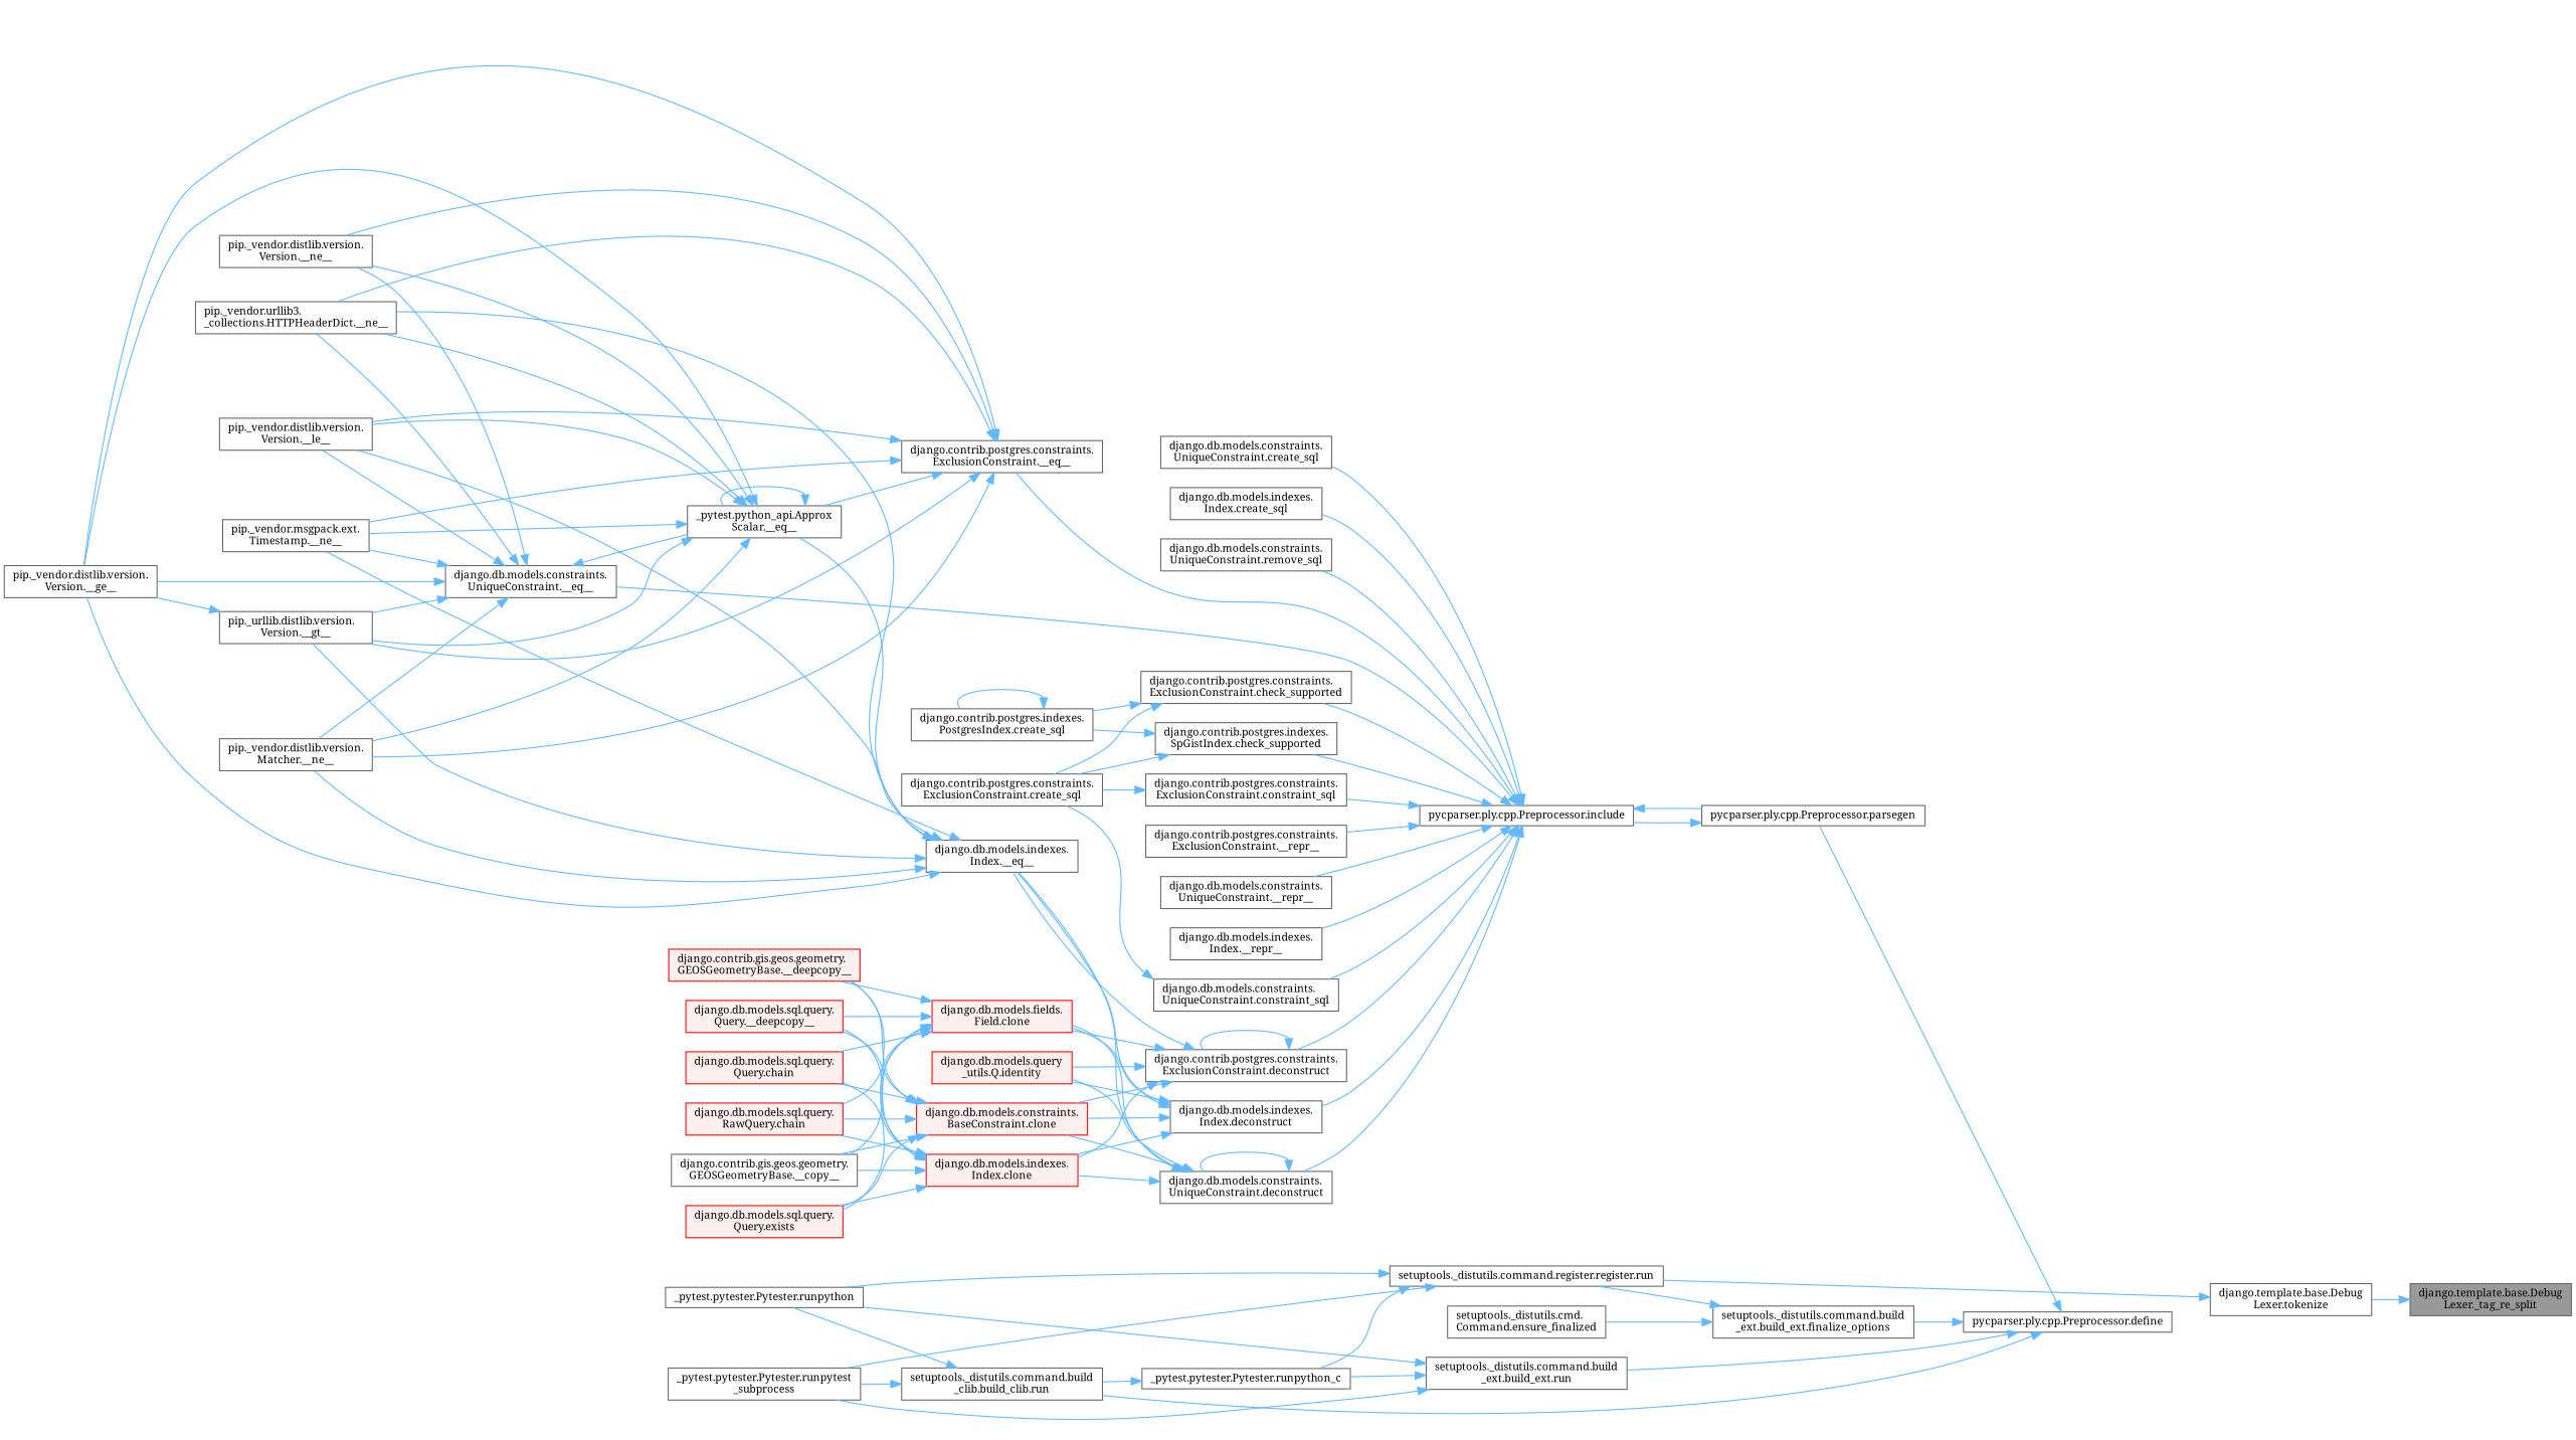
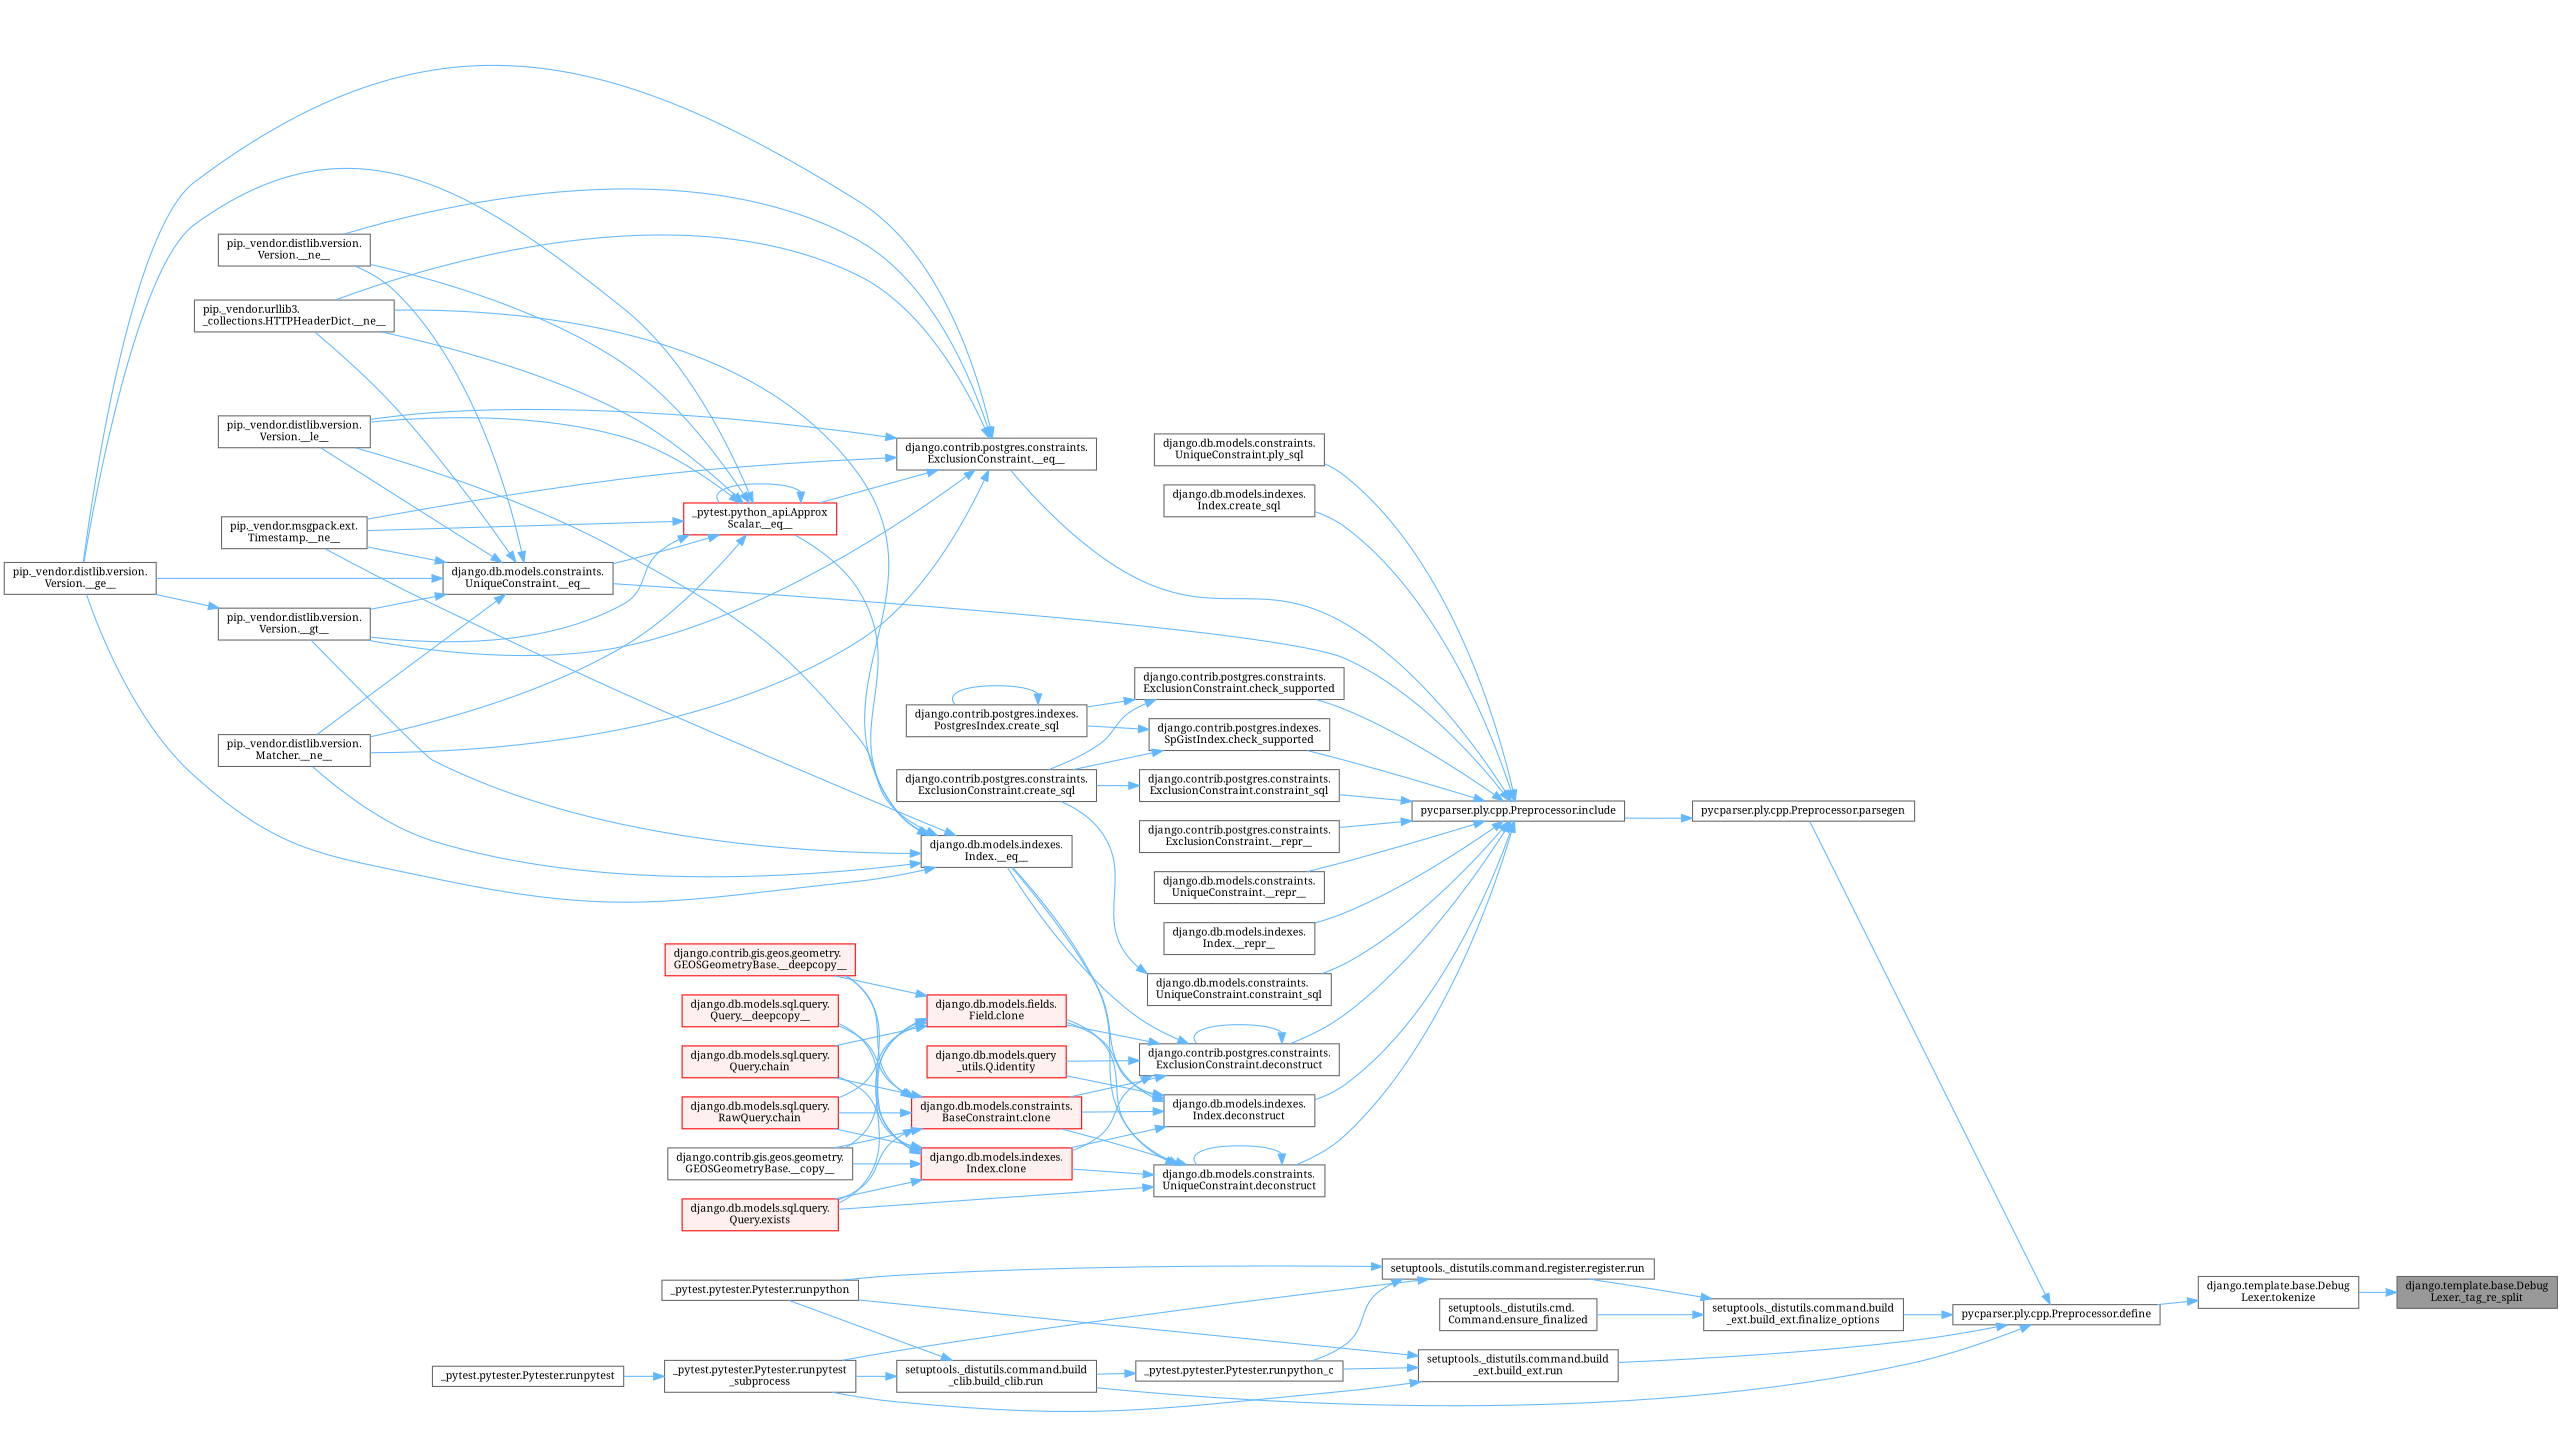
  digraph {
    fontname="Noto Serif"
    rankdir=RL
    node [color=grey40 fillcolor=white fontname="Noto Serif" fontsize=10 shape=box style=filled]
    edge [color=steelblue1 dir=back fontname="Noto Serif" fontsize=10 labelfontname=Helvetica labelfontsize=10 style=solid]
    n1 [color=gray40 fillcolor=grey60 fontcolor=black height=0.2 label="django.template.base.Debug\lLexer._tag_re_split" width=0.4]
    n2 [height=0.2 label="django.template.base.Debug\lLexer.tokenize" width=0.4]
    n3 [height=0.2 label="pycparser.ply.cpp.Preprocessor.define" width=0.4]
    n4 [height=0.2 label="setuptools._distutils.command.build\l_ext.build_ext.finalize_options" width=0.4]
    n5 [height=0.2 label="pycparser.ply.cpp.Preprocessor.parsegen" width=0.4]
    n6 [height=0.2 label="setuptools._distutils.command.build\l_clib.build_clib.run" width=0.4]
    n7 [height=0.2 label="setuptools._distutils.command.build\l_ext.build_ext.run" width=0.4]
    n8 [height=0.2 label="setuptools._distutils.cmd.\lCommand.ensure_finalized" width=0.4]
    n9 [height=0.2 label="setuptools._distutils.command.register.register.run" width=0.4]
    n10 [height=0.2 label="pycparser.ply.cpp.Preprocessor.include" width=0.4]
    n11 [height=0.2 label="_pytest.pytester.Pytester.runpytest\l_subprocess" width=0.4]
    n12 [height=0.2 label="_pytest.pytester.Pytester.runpython" width=0.4]
    n13 [height=0.2 label="_pytest.pytester.Pytester.runpython_c" width=0.4]
+   n14 [height=0.2 label="_pytest.pytester.Pytester.runpytest" width=0.4]
    n15 [height=0.2 label="django.contrib.postgres.constraints.\lExclusionConstraint.__eq__" width=0.4]
    n16 [height=0.2 label="django.db.models.constraints.\lUniqueConstraint.__eq__" width=0.4]
    n17 [height=0.2 label="django.contrib.postgres.constraints.\lExclusionConstraint.__repr__" width=0.4]
    n18 [height=0.2 label="django.db.models.constraints.\lUniqueConstraint.__repr__" width=0.4]
    n19 [height=0.2 label="django.db.models.indexes.\lIndex.__repr__" width=0.4]
    n20 [height=0.2 label="django.contrib.postgres.constraints.\lExclusionConstraint.check_supported" width=0.4]
    n21 [height=0.2 label="django.contrib.postgres.indexes.\lSpGistIndex.check_supported" width=0.4]
    n22 [height=0.2 label="django.contrib.postgres.constraints.\lExclusionConstraint.constraint_sql" width=0.4]
    n23 [height=0.2 label="django.db.models.constraints.\lUniqueConstraint.constraint_sql" width=0.4]
-   n24 [height=0.2 label="django.db.models.constraints.\lUniqueConstraint.create_sql" width=0.4]
+   n24 [height=0.2 label="django.db.models.constraints.\lUniqueConstraint.ply_sql" width=0.4]
    n25 [height=0.2 label="django.db.models.indexes.\lIndex.create_sql" width=0.4]
    n26 [height=0.2 label="django.contrib.postgres.constraints.\lExclusionConstraint.deconstruct" width=0.4]
    n27 [height=0.2 label="django.db.models.constraints.\lUniqueConstraint.deconstruct" width=0.4]
    n28 [height=0.2 label="django.db.models.indexes.\lIndex.deconstruct" width=0.4]
-   n29 [height=0.2 label="django.db.models.constraints.\lUniqueConstraint.remove_sql" width=0.4]
-   n30 [height=0.2 label="_pytest.python_api.Approx\lScalar.__eq__" width=0.4]
+   n30 [color=red height=0.2 label="_pytest.python_api.Approx\lScalar.__eq__" width=0.4]
    n31 [height=0.2 label="pip._vendor.distlib.version.\lVersion.__ge__" width=0.4]
-   n32 [height=0.2 label="pip._urllib.distlib.version.\lVersion.__gt__" width=0.4]
+   n32 [height=0.2 label="pip._vendor.distlib.version.\lVersion.__gt__" width=0.4]
    n33 [height=0.2 label="pip._vendor.distlib.version.\lVersion.__le__" width=0.4]
    n34 [height=0.2 label="pip._vendor.distlib.version.\lMatcher.__ne__" width=0.4]
    n35 [height=0.2 label="pip._vendor.distlib.version.\lVersion.__ne__" width=0.4]
    n36 [height=0.2 label="pip._vendor.msgpack.ext.\lTimestamp.__ne__" width=0.4]
    n37 [height=0.2 label="pip._vendor.urllib3.\l_collections.HTTPHeaderDict.__ne__" width=0.4]
    n38 [height=0.2 label="django.contrib.postgres.constraints.\lExclusionConstraint.create_sql" width=0.4]
    n39 [height=0.2 label="django.contrib.postgres.indexes.\lPostgresIndex.create_sql" width=0.4]
    n40 [height=0.2 label="django.db.models.indexes.\lIndex.__eq__" width=0.4]
    n41 [color=red fillcolor="#FFF0F0" height=0.2 label="django.db.models.constraints.\lBaseConstraint.clone" width=0.4]
    n42 [color=red fillcolor="#FFF0F0" height=0.2 label="django.db.models.fields.\lField.clone" width=0.4]
    n43 [color=red fillcolor="#FFF0F0" height=0.2 label="django.db.models.indexes.\lIndex.clone" width=0.4]
    n44 [color=red fillcolor="#FFF0F0" height=0.2 label="django.db.models.query\l_utils.Q.identity" width=0.4]
    n45 [height=0.2 label="django.contrib.gis.geos.geometry.\lGEOSGeometryBase.__copy__" width=0.4]
    n46 [color=red fillcolor="#FFF0F0" height=0.2 label="django.contrib.gis.geos.geometry.\lGEOSGeometryBase.__deepcopy__" width=0.4]
    n47 [color=red fillcolor="#FFF0F0" height=0.2 label="django.db.models.sql.query.\lQuery.__deepcopy__" width=0.4]
    n48 [color=red fillcolor="#FFF0F0" height=0.2 label="django.db.models.sql.query.\lQuery.chain" width=0.4]
    n49 [color=red fillcolor="#FFF0F0" height=0.2 label="django.db.models.sql.query.\lRawQuery.chain" width=0.4]
    n50 [color=red fillcolor="#FFF0F0" height=0.2 label="django.db.models.sql.query.\lQuery.exists" width=0.4]
    n1 -> n2
-   n2 -> n9
+   n2 -> n3
    n3 -> n4
    n3 -> n5
    n3 -> n6
    n3 -> n7
    n4 -> n8
    n4 -> n9
    n5 -> n10
    n6 -> n11
    n6 -> n12
    n7 -> n11
    n7 -> n12
    n7 -> n13
    n9 -> n11
    n9 -> n12
    n9 -> n13
-   n10 -> n5
    n10 -> n15
    n10 -> n16
    n10 -> n17
    n10 -> n18
    n10 -> n19
    n10 -> n20
    n10 -> n21
    n10 -> n22
    n10 -> n23
    n10 -> n24
    n10 -> n25
    n10 -> n26
    n10 -> n27
    n10 -> n28
-   n10 -> n29
+   n11 -> n14
    n13 -> n6
    n15 -> n30
    n15 -> n31
    n15 -> n32
    n15 -> n33
    n15 -> n34
    n15 -> n35
    n15 -> n36
    n15 -> n37
-   n16 -> n30
+   n30 -> n16
    n16 -> n31
    n16 -> n32
    n16 -> n33
    n16 -> n34
    n16 -> n35
    n16 -> n36
    n16 -> n37
    n20 -> n38
    n20 -> n39
    n21 -> n38
    n21 -> n39
    n22 -> n38
    n23 -> n38
    n26 -> n26
    n26 -> n40
    n26 -> n41
    n26 -> n42
    n26 -> n43
    n26 -> n44
    n27 -> n27
    n27 -> n40
    n27 -> n41
    n27 -> n42
    n27 -> n43
-   n27 -> n44
+   n27 -> n50
    n28 -> n40
    n28 -> n41
    n28 -> n42
    n28 -> n43
    n28 -> n44
    n30 -> n30
    n30 -> n31
    n30 -> n32
    n30 -> n33
    n30 -> n34
    n30 -> n35
    n30 -> n36
    n30 -> n37
    n32 -> n31
    n39 -> n39
    n40 -> n30
    n40 -> n31
    n40 -> n32
    n40 -> n33
    n40 -> n34
    n40 -> n36
    n40 -> n37
    n41 -> n45
    n41 -> n46
    n41 -> n47
    n41 -> n48
    n41 -> n49
    n41 -> n50
    n42 -> n45
    n42 -> n46
-   n42 -> n47
    n42 -> n48
    n42 -> n49
    n42 -> n50
    n43 -> n45
    n43 -> n46
    n43 -> n47
    n43 -> n48
    n43 -> n49
    n43 -> n50
  }
